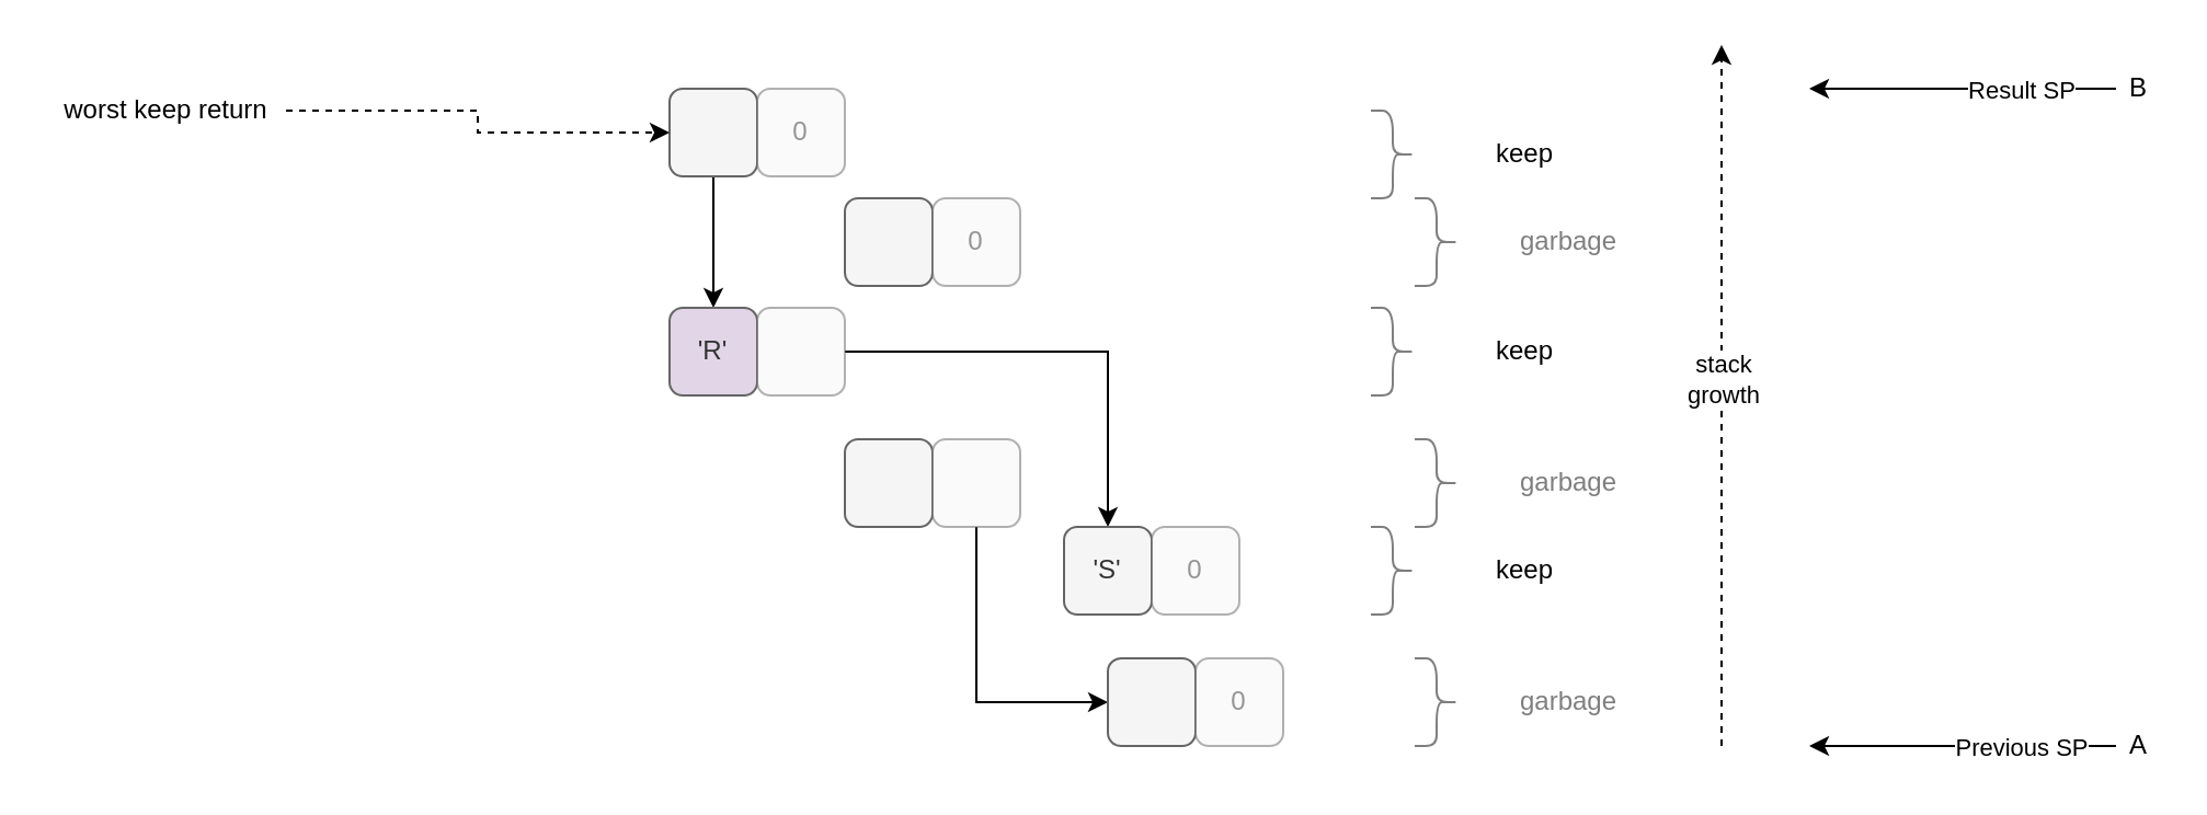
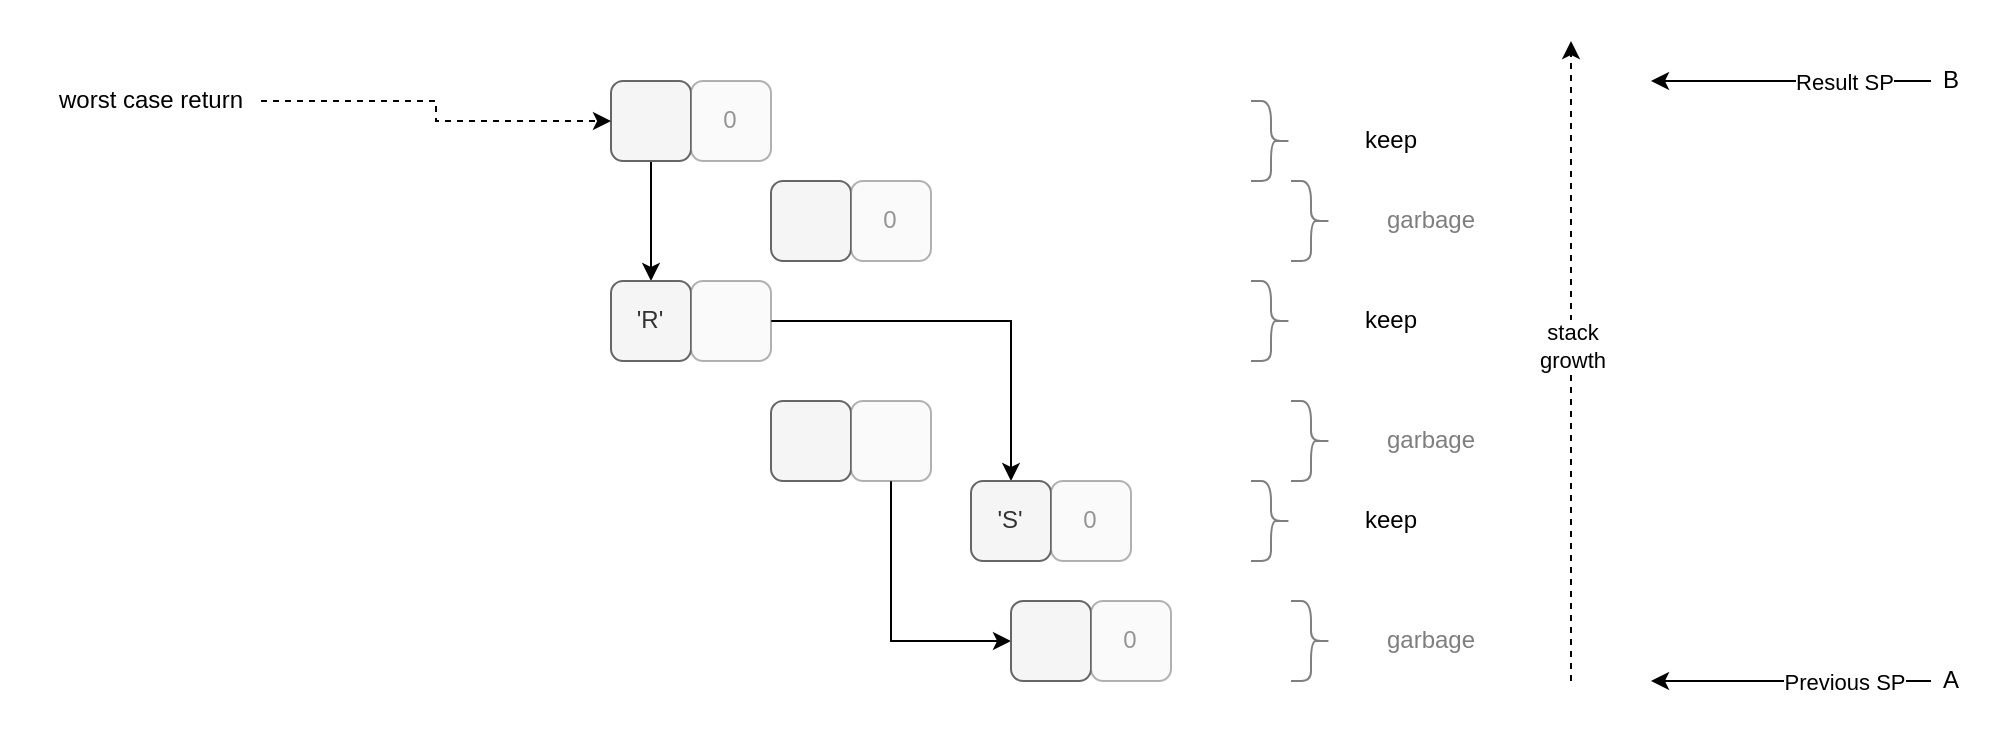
  <mxCell id="0" />
  <mxCell id="1" parent="0" />
  <mxCell id="2" style="edgeStyle=orthogonalEdgeStyle;rounded=0;orthogonalLoop=1;jettySize=auto;html=1;entryX=0.5;entryY=0;entryDx=0;entryDy=0;" parent="1" source="3" target="5" edge="1"><mxGeometry relative="1" as="geometry" /></mxCell>
  <mxCell id="3" value="" style="rounded=1;whiteSpace=wrap;html=1;shadow=0;fillColor=#f5f5f5;strokeColor=#666666;fontColor=#333333;" parent="1" vertex="1"><mxGeometry x="305" y="40" width="40" height="40" as="geometry" /></mxCell>
  <mxCell id="4" value="0" style="rounded=1;whiteSpace=wrap;html=1;shadow=0;textOpacity=50;opacity=50;fillColor=#f5f5f5;strokeColor=#666666;fontColor=#333333;" parent="1" vertex="1"><mxGeometry x="345" y="40" width="40" height="40" as="geometry" /></mxCell>
- <mxCell id="5" value="'R'" style="rounded=1;whiteSpace=wrap;html=1;shadow=0;fillColor=#e1d5e7;strokeColor=#666666;fontColor=#333333;" parent="1" vertex="1"><mxGeometry x="305" y="140" width="40" height="40" as="geometry" /></mxCell>
+ <mxCell id="5" value="'R'" style="rounded=1;whiteSpace=wrap;html=1;shadow=0;fillColor=#f5f5f5;strokeColor=#666666;fontColor=#333333;" parent="1" vertex="1"><mxGeometry x="305" y="140" width="40" height="40" as="geometry" /></mxCell>
  <mxCell id="6" style="edgeStyle=orthogonalEdgeStyle;rounded=0;orthogonalLoop=1;jettySize=auto;html=1;" parent="1" source="7" target="8" edge="1"><mxGeometry relative="1" as="geometry" /></mxCell>
  <mxCell id="7" value="" style="rounded=1;whiteSpace=wrap;html=1;shadow=0;textOpacity=50;opacity=50;fillColor=#f5f5f5;strokeColor=#666666;fontColor=#333333;" parent="1" vertex="1"><mxGeometry x="345" y="140" width="40" height="40" as="geometry" /></mxCell>
  <mxCell id="8" value="'S'" style="rounded=1;whiteSpace=wrap;html=1;shadow=0;fillColor=#f5f5f5;strokeColor=#666666;fontColor=#333333;" parent="1" vertex="1"><mxGeometry x="485" y="240" width="40" height="40" as="geometry" /></mxCell>
  <mxCell id="9" value="0" style="rounded=1;whiteSpace=wrap;html=1;shadow=0;textOpacity=50;opacity=50;fillColor=#f5f5f5;strokeColor=#666666;fontColor=#333333;" parent="1" vertex="1"><mxGeometry x="525" y="240" width="40" height="40" as="geometry" /></mxCell>
  <mxCell id="10" value="" style="rounded=1;whiteSpace=wrap;html=1;shadow=0;fillColor=#f5f5f5;strokeColor=#666666;fontColor=#333333;" parent="1" vertex="1"><mxGeometry x="385" y="90" width="40" height="40" as="geometry" /></mxCell>
  <mxCell id="11" value="0" style="rounded=1;whiteSpace=wrap;html=1;shadow=0;textOpacity=50;opacity=50;fillColor=#f5f5f5;strokeColor=#666666;fontColor=#333333;" parent="1" vertex="1"><mxGeometry x="425" y="90" width="40" height="40" as="geometry" /></mxCell>
  <mxCell id="12" value="" style="rounded=1;whiteSpace=wrap;html=1;shadow=0;fillColor=#f5f5f5;strokeColor=#666666;fontColor=#333333;" parent="1" vertex="1"><mxGeometry x="385" y="200" width="40" height="40" as="geometry" /></mxCell>
  <mxCell id="13" style="edgeStyle=orthogonalEdgeStyle;rounded=0;orthogonalLoop=1;jettySize=auto;html=1;exitX=0.5;exitY=1;exitDx=0;exitDy=0;entryX=0;entryY=0.5;entryDx=0;entryDy=0;" parent="1" source="14" target="15" edge="1"><mxGeometry relative="1" as="geometry" /></mxCell>
  <mxCell id="14" value="" style="rounded=1;whiteSpace=wrap;html=1;shadow=0;textOpacity=50;opacity=50;fillColor=#f5f5f5;strokeColor=#666666;fontColor=#333333;" parent="1" vertex="1"><mxGeometry x="425" y="200" width="40" height="40" as="geometry" /></mxCell>
  <mxCell id="15" value="" style="rounded=1;whiteSpace=wrap;html=1;shadow=0;fillColor=#f5f5f5;strokeColor=#666666;fontColor=#333333;" parent="1" vertex="1"><mxGeometry x="505" y="300" width="40" height="40" as="geometry" /></mxCell>
  <mxCell id="16" value="0" style="rounded=1;whiteSpace=wrap;html=1;shadow=0;textOpacity=50;opacity=50;fillColor=#f5f5f5;strokeColor=#666666;fontColor=#333333;" parent="1" vertex="1"><mxGeometry x="545" y="300" width="40" height="40" as="geometry" /></mxCell>
  <mxCell id="17" value="" style="shape=curlyBracket;whiteSpace=wrap;html=1;rounded=1;flipH=1;shadow=0;strokeColor=#000000;opacity=50;align=center;" parent="1" vertex="1"><mxGeometry x="645" y="90" width="20" height="40" as="geometry" /></mxCell>
  <mxCell id="18" value="garbage" style="text;html=1;align=center;verticalAlign=middle;resizable=0;points=[];autosize=1;strokeColor=none;opacity=50;textOpacity=50;" parent="1" vertex="1"><mxGeometry x="685" y="100" width="60" height="20" as="geometry" /></mxCell>
  <mxCell id="19" value="" style="shape=curlyBracket;whiteSpace=wrap;html=1;rounded=1;flipH=1;shadow=0;strokeColor=#000000;opacity=50;align=center;" parent="1" vertex="1"><mxGeometry x="645" y="200" width="20" height="40" as="geometry" /></mxCell>
  <mxCell id="20" value="garbage" style="text;html=1;align=center;verticalAlign=middle;resizable=0;points=[];autosize=1;strokeColor=none;opacity=50;textOpacity=50;" parent="1" vertex="1"><mxGeometry x="685" y="210" width="60" height="20" as="geometry" /></mxCell>
  <mxCell id="21" value="" style="shape=curlyBracket;whiteSpace=wrap;html=1;rounded=1;flipH=1;shadow=0;strokeColor=#000000;opacity=50;align=center;" parent="1" vertex="1"><mxGeometry x="645" y="300" width="20" height="40" as="geometry" /></mxCell>
  <mxCell id="22" value="garbage" style="text;html=1;align=center;verticalAlign=middle;resizable=0;points=[];autosize=1;strokeColor=none;opacity=50;textOpacity=50;" parent="1" vertex="1"><mxGeometry x="685" y="310" width="60" height="20" as="geometry" /></mxCell>
  <mxCell id="23" value="" style="shape=curlyBracket;whiteSpace=wrap;html=1;rounded=1;flipH=1;shadow=0;strokeColor=#000000;opacity=50;align=center;" parent="1" vertex="1"><mxGeometry x="625" y="50" width="20" height="40" as="geometry" /></mxCell>
  <mxCell id="24" value="keep" style="text;html=1;align=center;verticalAlign=middle;resizable=0;points=[];autosize=1;strokeColor=none;" parent="1" vertex="1"><mxGeometry x="675" y="60" width="40" height="20" as="geometry" /></mxCell>
  <mxCell id="25" value="" style="shape=curlyBracket;whiteSpace=wrap;html=1;rounded=1;flipH=1;shadow=0;strokeColor=#000000;opacity=50;align=center;" parent="1" vertex="1"><mxGeometry x="625" y="140" width="20" height="40" as="geometry" /></mxCell>
  <mxCell id="26" value="keep" style="text;html=1;align=center;verticalAlign=middle;resizable=0;points=[];autosize=1;strokeColor=none;" parent="1" vertex="1"><mxGeometry x="675" y="150" width="40" height="20" as="geometry" /></mxCell>
  <mxCell id="27" value="" style="shape=curlyBracket;whiteSpace=wrap;html=1;rounded=1;flipH=1;shadow=0;strokeColor=#000000;opacity=50;align=center;" parent="1" vertex="1"><mxGeometry x="625" y="240" width="20" height="40" as="geometry" /></mxCell>
  <mxCell id="28" value="keep" style="text;html=1;align=center;verticalAlign=middle;resizable=0;points=[];autosize=1;strokeColor=none;" parent="1" vertex="1"><mxGeometry x="675" y="250" width="40" height="20" as="geometry" /></mxCell>
  <mxCell id="29" value="" style="endArrow=classic;html=1;dashed=1;" parent="1" edge="1"><mxGeometry width="50" height="50" relative="1" as="geometry"><mxPoint x="785" y="340" as="sourcePoint" /><mxPoint x="785" y="20" as="targetPoint" /></mxGeometry></mxCell>
  <mxCell id="30" value="stack&lt;br&gt;growth" style="edgeLabel;html=1;align=center;verticalAlign=middle;resizable=0;points=[];" parent="29" vertex="1" connectable="0"><mxGeometry x="0.221" relative="1" as="geometry"><mxPoint y="27" as="offset" /></mxGeometry></mxCell>
  <mxCell id="31" value="" style="endArrow=classic;html=1;" parent="1" edge="1"><mxGeometry width="50" height="50" relative="1" as="geometry"><mxPoint x="965" y="340" as="sourcePoint" /><mxPoint x="825" y="340" as="targetPoint" /></mxGeometry></mxCell>
  <mxCell id="32" value="Previous SP" style="edgeLabel;html=1;align=center;verticalAlign=middle;resizable=0;points=[];" parent="31" vertex="1" connectable="0"><mxGeometry x="-0.371" relative="1" as="geometry"><mxPoint as="offset" /></mxGeometry></mxCell>
  <mxCell id="33" value="" style="endArrow=classic;html=1;" parent="1" edge="1"><mxGeometry width="50" height="50" relative="1" as="geometry"><mxPoint x="965" y="40" as="sourcePoint" /><mxPoint x="825" y="40" as="targetPoint" /></mxGeometry></mxCell>
  <mxCell id="34" value="Result SP" style="edgeLabel;html=1;align=center;verticalAlign=middle;resizable=0;points=[];" parent="33" vertex="1" connectable="0"><mxGeometry x="-0.371" relative="1" as="geometry"><mxPoint as="offset" /></mxGeometry></mxCell>
  <mxCell id="35" value="A" style="text;html=1;align=center;verticalAlign=middle;resizable=0;points=[];autosize=1;strokeColor=none;" parent="1" vertex="1"><mxGeometry x="965" y="330" width="20" height="20" as="geometry" /></mxCell>
  <mxCell id="36" value="B" style="text;html=1;align=center;verticalAlign=middle;resizable=0;points=[];autosize=1;strokeColor=none;" parent="1" vertex="1"><mxGeometry x="965" y="30" width="20" height="20" as="geometry" /></mxCell>
  <mxCell id="37" style="edgeStyle=orthogonalEdgeStyle;rounded=0;orthogonalLoop=1;jettySize=auto;html=1;entryX=0;entryY=0.5;entryDx=0;entryDy=0;dashed=1;" parent="1" source="38" target="3" edge="1"><mxGeometry relative="1" as="geometry" /></mxCell>
- <mxCell id="38" value="worst keep return" style="text;html=1;align=center;verticalAlign=middle;resizable=0;points=[];autosize=1;strokeColor=none;" parent="1" vertex="1"><mxGeometry x="20" y="40" width="110" height="20" as="geometry" /></mxCell>
+ <mxCell id="38" value="worst case return" style="text;html=1;align=center;verticalAlign=middle;resizable=0;points=[];autosize=1;strokeColor=none;" parent="1" vertex="1"><mxGeometry x="20" y="40" width="110" height="20" as="geometry" /></mxCell>
